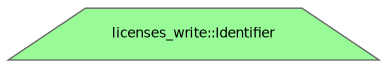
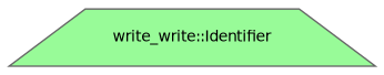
  digraph {
    rankdir=LR
-   n1 [color=grey40 fillcolor=palegreen fontname=Helvetica fontsize=10 height=0.2 label="licenses_write::Identifier" shape=trapezium style=filled width=0.4]
+   n1 [color=grey40 fillcolor=palegreen fontname=Helvetica fontsize=10 height=0.2 label="write_write::Identifier" shape=trapezium style=filled width=0.4]
  }
